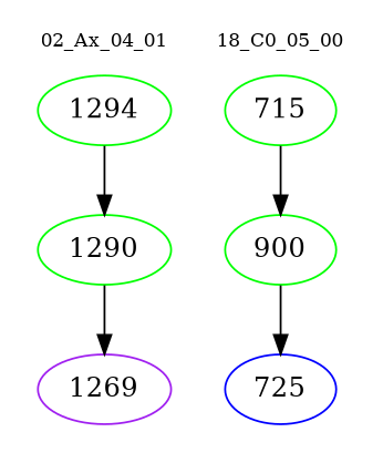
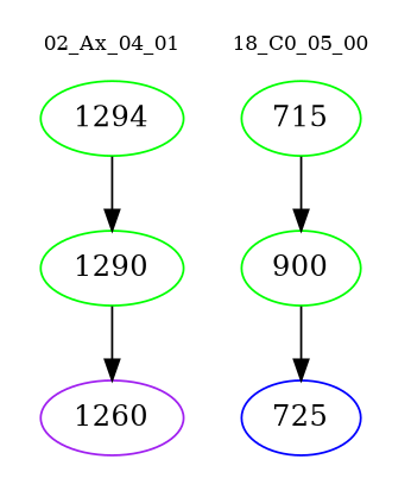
  digraph {
    node [color=green]
    edge [color=black]
    n1 [label=1294]
    n2 [label=1290]
-   n3 [color=purple label=1269]
+   n3 [color=purple label=1260]
    n4 [label=715]
    n5 [label=900]
    n6 [color=blue label=725]
    subgraph cluster_1 {
      color=white
      fontsize=10
      label="02_Ax_04_01"
      n1
      n2
      n3
    }
    subgraph cluster_2 {
      color=white
      fontsize=10
      label="18_C0_05_00"
      n4
      n5
      n6
    }
    n1 -> n2
    n2 -> n3
    n4 -> n5
    n5 -> n6
  }
